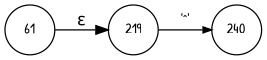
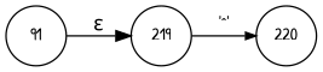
  digraph {
    fontname="Patrick Hand"
    rankdir=LR
    node [fixedsize=true fontname="Patrick Hand" fontsize=11 peripheries=1 shape=circle]
    edge [fontname="Patrick Hand"]
-   n1 [label=240 width=.55]
+   n1 [label=220 width=.55]
    n2 [label=219 width=.55]
-   n3 [label=61 width=.55]
+   n3 [label=91 width=.55]
    n2 -> n1 [arrowhead=normal arrowsize=.7 fontsize=11 label="'^'"]
    n3 -> n2 [label="&epsilon;"]
  }
